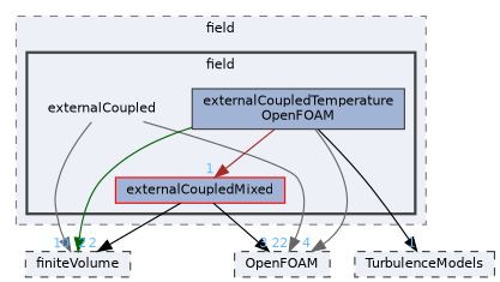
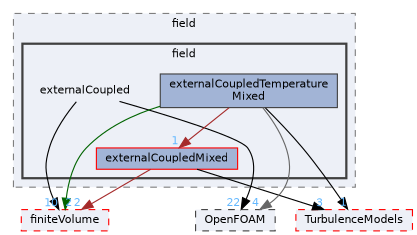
  digraph {
    compound=true
    node [fontname=Helvetica fontsize=10 shape=box color=red fillcolor="#edf0f7" style="filled,dashed"]
    edge [color=gray40 fontcolor=steelblue1 fontname=Helvetica fontsize=10 headlabel=2 labeldistance=1.5 labelfontname=Helvetica labelfontsize=10]
    n1 [height=0.2 label=externalCoupled shape=plaintext width=0.4 color="" fillcolor="" style=""]
    n2 [fillcolor="#a2b4d6" height=0.2 label=externalCoupledMixed style=filled width=0.4]
-   n3 [color=grey25 fillcolor="#a2b4d6" height=0.2 label="externalCoupledTemperature\lOpenFOAM" style=filled width=0.4]
-   n4 [color=grey25 height=0.2 label=finiteVolume width=0.4]
+   n3 [color=grey25 fillcolor="#a2b4d6" height=0.2 label="externalCoupledTemperature\lMixed" style=filled width=0.4]
+   n4 [height=0.2 label=finiteVolume width=0.4]
    n5 [color=grey25 height=0.2 label=OpenFOAM width=0.4]
-   n6 [color=grey25 height=0.2 label=TurbulenceModels width=0.4]
+   n6 [height=0.2 label=TurbulenceModels width=0.4]
    subgraph cluster_1 {
      bgcolor="#edf0f7"
      fontname=Helvetica
      fontsize=10
      label=field
      pencolor=grey50
      style="filled,dashed"
      subgraph cluster_2 {
        bgcolor="#edf0f7"
        fontname=Helvetica
        fontsize=10
        label=field
        pencolor=grey25
        style="filled,bold"
        n1
        n2
        n3
      }
    }
-   n1 -> n4 [headlabel=10]
-   n1 -> n5 [headlabel=22]
-   n2 -> n4 [color=black]
-   n2 -> n5 [color=black headlabel=3]
+   n1 -> n4 [color=black headlabel=10]
+   n1 -> n5 [color=black headlabel=22]
+   n2 -> n4 [color=brown]
+   n2 -> n6 [color=black headlabel=3]
    n3 -> n2 [color=brown headlabel=1]
    n3 -> n4 [color=darkgreen]
    n3 -> n5 [headlabel=4]
    n3 -> n6 [color=black headlabel=1]
  }
